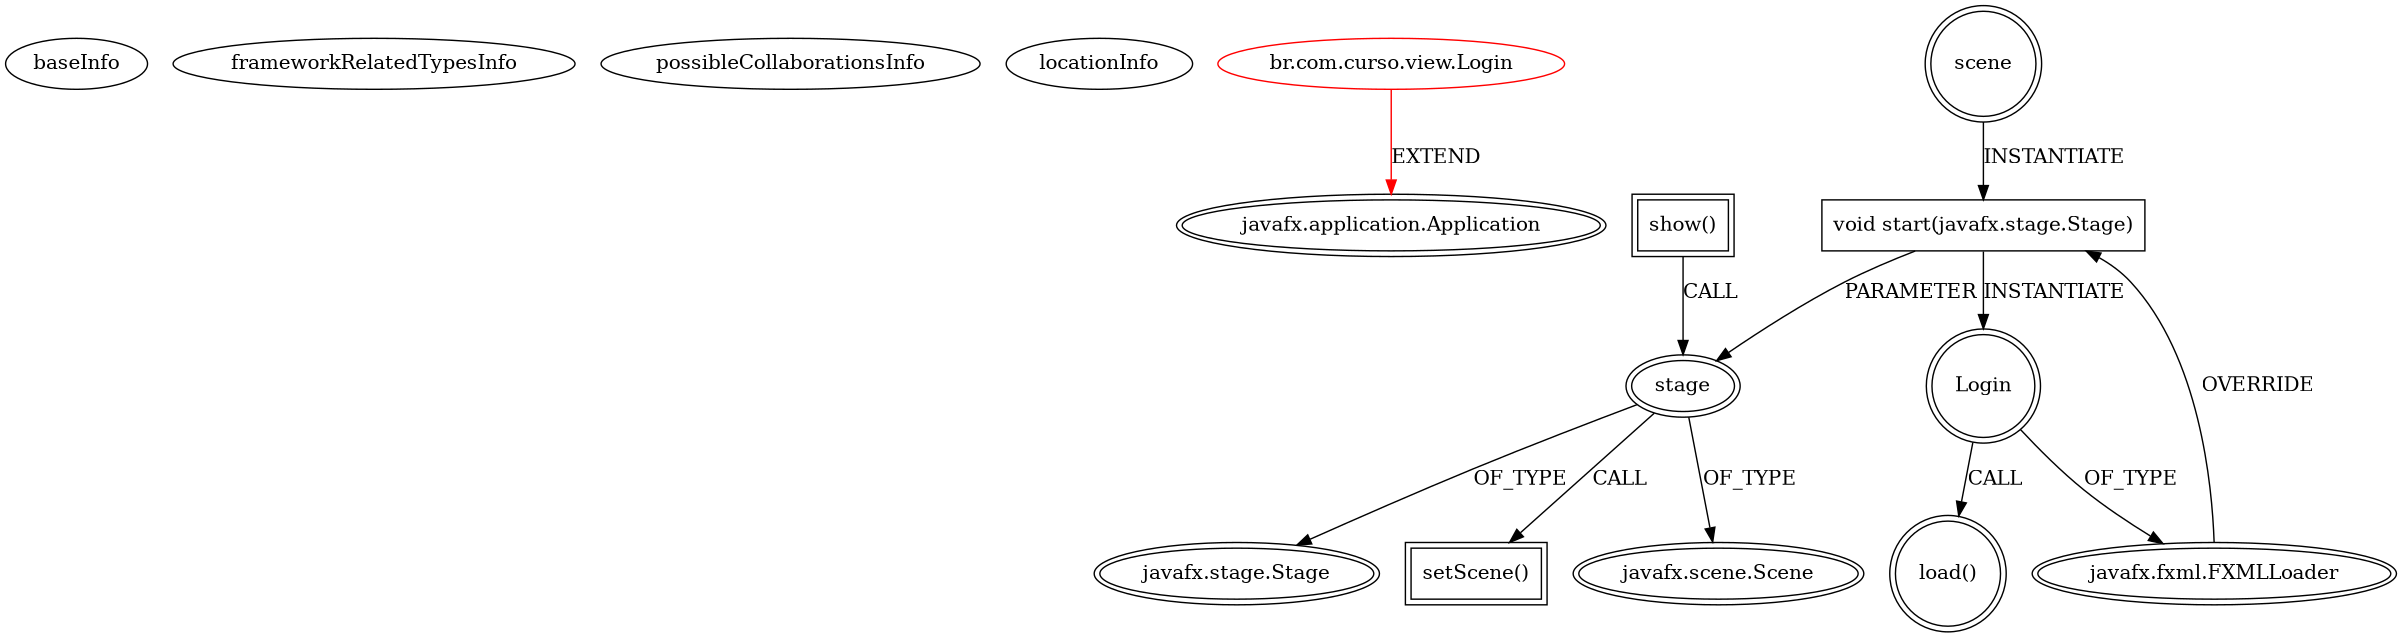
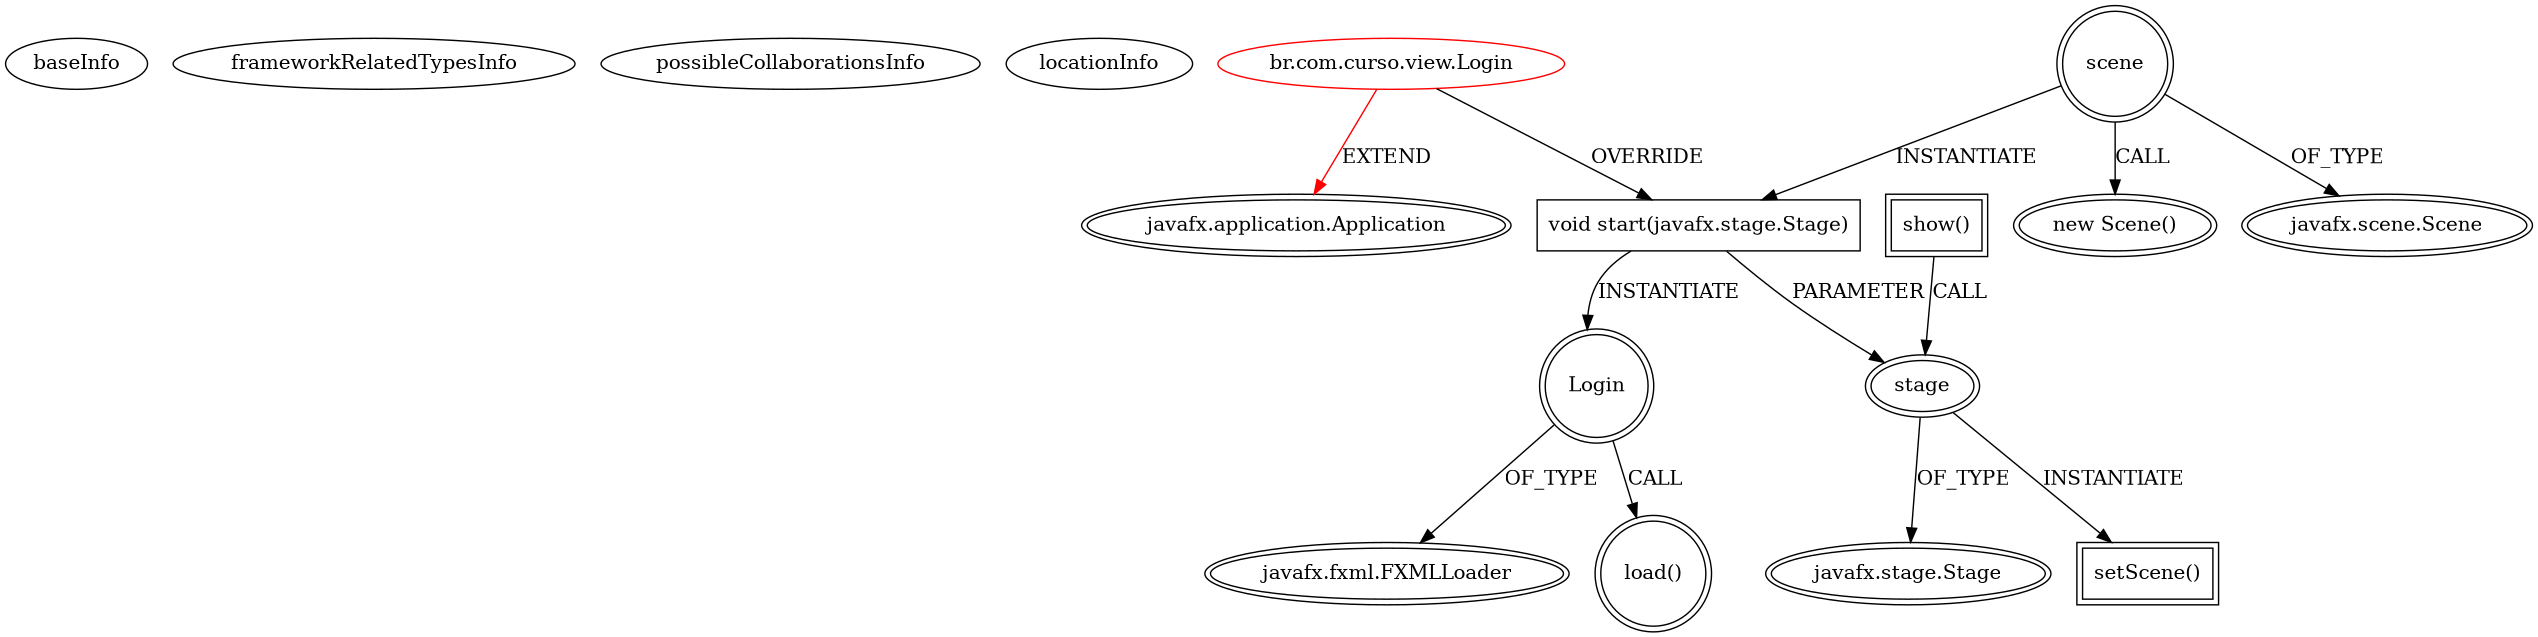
  digraph {
    node [isFrameworkType=true peripheries=2]
    baseInfo [category=extension_graph graphId=1090 isAnonymous=false possibleRelation=false isFrameworkType="" peripheries=""]
    frameworkRelatedTypesInfo [0="javafx.application.Application" isFrameworkType="" peripheries=""]
    possibleCollaborationsInfo [isFrameworkType="" peripheries=""]
    locationInfo [contextSignature=Login filePath="/PedroAlves1-Sistema-Escolar-FX/Sistema-Escolar-FX-master/src/br/com/curso/view/Login.java" graphId=1090 projectName="PedroAlves1-Sistema-Escolar-FX" isFrameworkType="" peripheries=""]
    n5 [color=red isFrameworkType=false label="br.com.curso.view.Login" vertexType=ROOT_CLIENT_CLASS_DECLARATION peripheries=""]
    n6 [label="javafx.application.Application" vertexType=FRAMEWORK_CLASS_TYPE]
    n7 [isFrameworkType=false label="void start(javafx.stage.Stage)" shape=box vertexType=OVERRIDING_METHOD_DECLARATION peripheries=""]
    n8 [label=stage vertexType=PARAMETER_DECLARATION]
    n9 [label=Login shape=circle vertexType=VARIABLE_EXPRESION]
    n10 [label="javafx.stage.Stage" vertexType=FRAMEWORK_CLASS_TYPE]
    n11 [label="setScene()" shape=box vertexType=INSIDE_CALL]
    n12 [label="javafx.fxml.FXMLLoader" vertexType=FRAMEWORK_CLASS_TYPE]
    n13 [label="load()" shape=circle vertexType=INSIDE_CALL]
    n14 [label=scene shape=circle vertexType=VARIABLE_EXPRESION]
    n15 [label="javafx.scene.Scene" vertexType=FRAMEWORK_CLASS_TYPE]
+   n16 [label="new Scene()" vertexType=CONSTRUCTOR_CALL]
    n17 [label="show()" shape=box vertexType=INSIDE_CALL]
    n5 -> n6 [color=red label=EXTEND]
-   n12 -> n7 [label=OVERRIDE]
+   n5 -> n7 [label=OVERRIDE]
    n7 -> n8 [label=PARAMETER]
    n7 -> n9 [label=INSTANTIATE]
    n8 -> n10 [label=OF_TYPE]
-   n8 -> n11 [label=CALL]
+   n8 -> n11 [label=INSTANTIATE]
    n9 -> n12 [label=OF_TYPE]
    n9 -> n13 [label=CALL]
    n14 -> n7 [label=INSTANTIATE]
-   n8 -> n15 [label=OF_TYPE]
+   n14 -> n15 [label=OF_TYPE]
+   n14 -> n16 [label=CALL]
    n17 -> n8 [label=CALL]
  }
